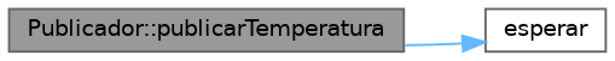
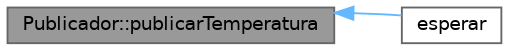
  digraph {
    rankdir=LR
    node [fontname=Helvetica fontsize=10 shape=box style=filled]
    n1 [color=gray40 fillcolor=grey60 fontcolor=black height=0.2 label="Publicador::publicarTemperatura" width=0.4]
    n2 [color=grey40 fillcolor=white height=0.2 label=esperar width=0.4]
-   n1 -> n2 [color=steelblue1 fontname=Helvetica fontsize=10 labelfontname=Helvetica labelfontsize=10 style=solid]
+   n2 -> n1 [color=steelblue1 fontname=Helvetica fontsize=10 labelfontname=Helvetica labelfontsize=10 style=solid]
  }
